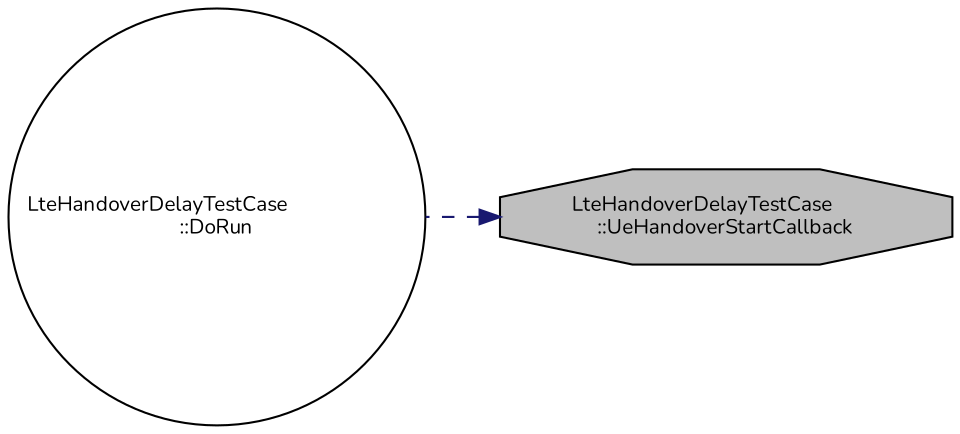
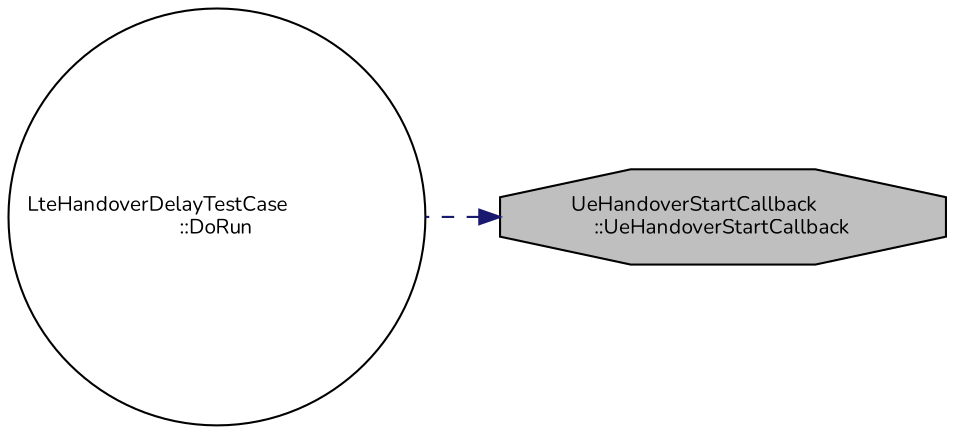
  digraph {
    rankdir=RL
    fontname=Nunito
    node [color=black fontname=Nunito fontsize=10 style=filled]
-   n1 [fillcolor=grey75 fontcolor=black height=0.2 label="LteHandoverDelayTestCase\l::UeHandoverStartCallback" shape=octagon width=0.4]
+   n1 [fillcolor=grey75 fontcolor=black height=0.2 label="UeHandoverStartCallback\l::UeHandoverStartCallback" shape=octagon width=0.4]
    n2 [fillcolor=white height=0.2 label="LteHandoverDelayTestCase\l::DoRun" shape=circle width=0.4]
    n1 -> n2 [color=midnightblue dir=back fontname=Nunito fontsize=10 labelfontname=Helvetica labelfontsize=10 style=dashed]
  }
